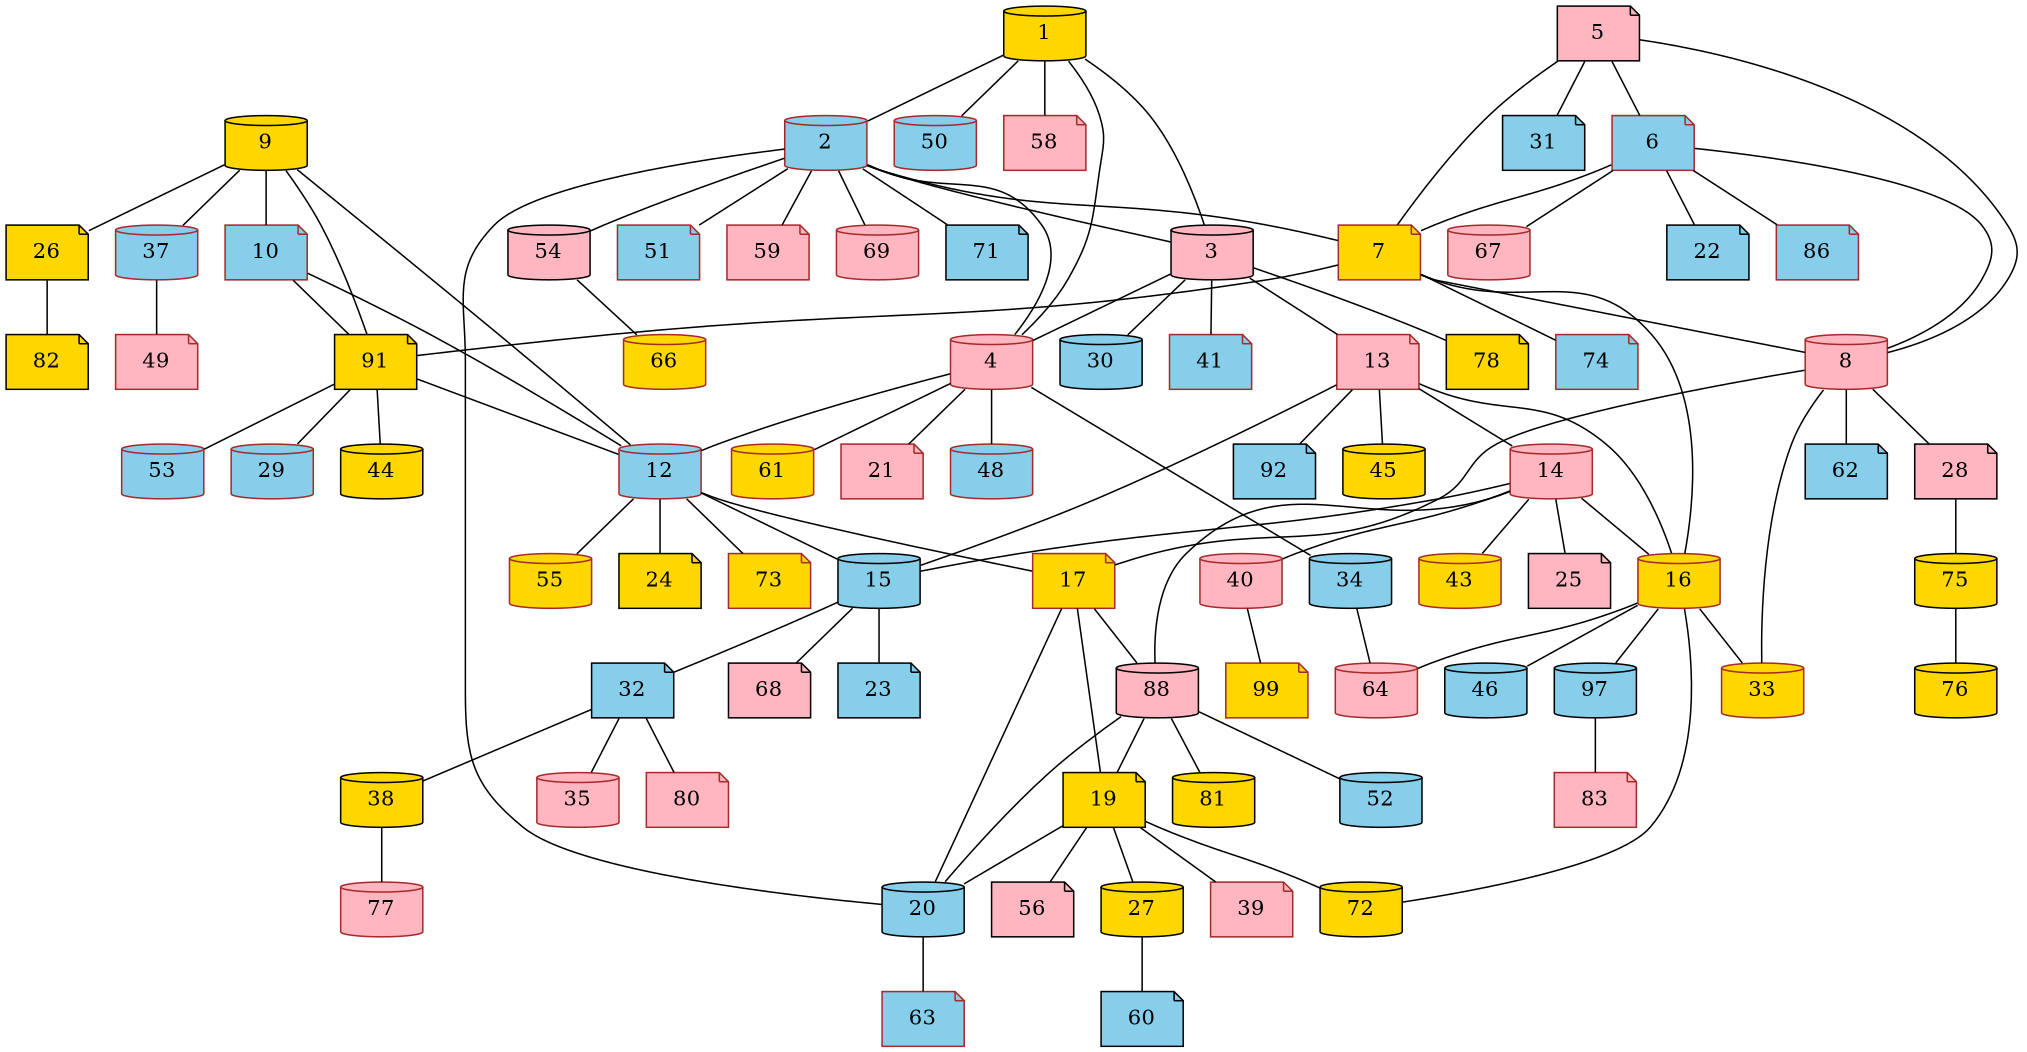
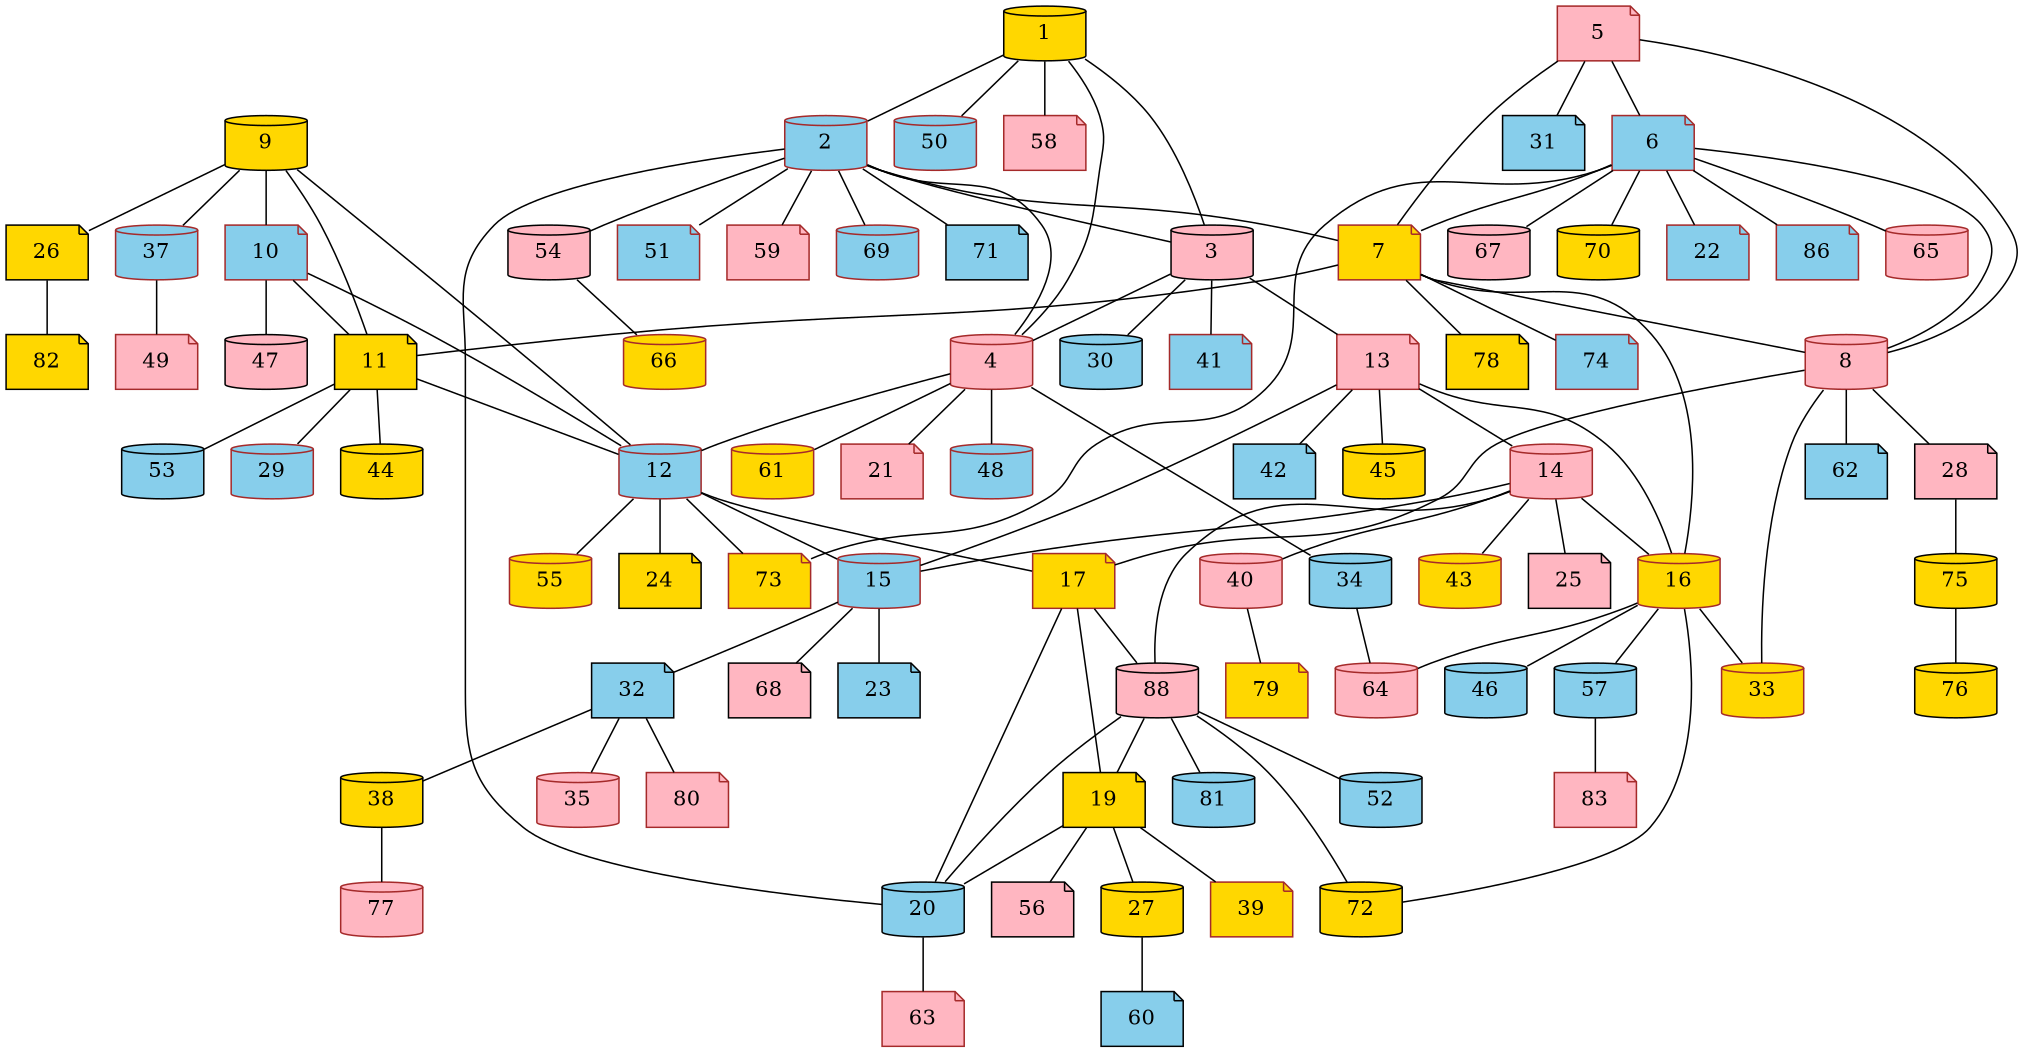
  graph {
    node [color=brown fillcolor=skyblue shape=cylinder style=filled]
    1 [color=black fillcolor=gold]
    2
    3 [color=black fillcolor=lightpink]
    4 [fillcolor=lightpink]
    50
    58 [fillcolor=lightpink shape=note]
    7 [fillcolor=gold shape=note]
    20 [color=black]
    51 [shape=note]
    54 [color=black fillcolor=lightpink]
    59 [fillcolor=lightpink shape=note]
-   69 [fillcolor=lightpink]
+   69
    71 [color=black shape=note]
    13 [fillcolor=lightpink shape=note]
    30 [color=black]
    41 [shape=note]
    78 [color=black fillcolor=gold shape=note]
    12
    21 [fillcolor=lightpink shape=note]
    34 [color=black]
    48
    61 [fillcolor=gold]
    8 [fillcolor=lightpink]
-   11 [color=black fillcolor=gold shape=note label=91]
+   11 [color=black fillcolor=gold shape=note]
    16 [fillcolor=gold]
    74 [shape=note]
-   63 [shape=note]
+   63 [fillcolor=lightpink shape=note]
    66 [fillcolor=gold]
-   15 [color=black]
+   15
    14 [fillcolor=lightpink]
-   42 [color=black shape=note label=92]
+   42 [color=black shape=note]
    45 [color=black fillcolor=gold]
    73 [fillcolor=gold shape=note]
    17 [fillcolor=gold shape=note]
    24 [color=black fillcolor=gold shape=note]
    55 [fillcolor=gold]
    64 [fillcolor=lightpink]
-   5 [color=black fillcolor=lightpink shape=note]
+   5 [fillcolor=lightpink shape=note]
    6 [shape=note]
    31 [color=black shape=note]
-   22 [color=black shape=note]
+   22 [shape=note]
    n42 [label=86 shape=note]
-   67 [fillcolor=lightpink]
+   65 [fillcolor=lightpink]
+   67 [color=black fillcolor=lightpink]
+   70 [color=black fillcolor=gold]
    28 [color=black fillcolor=lightpink shape=note]
    33 [fillcolor=gold]
    62 [color=black shape=note]
    29
    44 [color=black fillcolor=gold]
-   53
+   53 [color=black]
    46 [color=black]
-   57 [color=black label=97]
+   57 [color=black]
    72 [color=black fillcolor=gold]
    n55 [color=black fillcolor=lightpink label=88]
    19 [color=black fillcolor=gold shape=note]
    75 [color=black fillcolor=gold]
    9 [color=black fillcolor=gold]
    10 [shape=note]
    26 [color=black fillcolor=gold shape=note]
    37
+   47 [color=black fillcolor=lightpink]
    82 [color=black fillcolor=gold shape=note]
    49 [fillcolor=lightpink shape=note]
    23 [color=black shape=note]
    32 [color=black shape=note]
    68 [color=black fillcolor=lightpink shape=note]
    25 [color=black fillcolor=lightpink shape=note]
    40 [fillcolor=lightpink]
    43 [fillcolor=gold]
    52 [color=black]
-   81 [color=black fillcolor=gold]
-   79 [fillcolor=gold shape=note label=99]
+   81 [color=black]
+   79 [fillcolor=gold shape=note]
    35 [fillcolor=lightpink]
    38 [color=black fillcolor=gold]
    80 [fillcolor=lightpink shape=note]
    83 [fillcolor=lightpink shape=note]
    27 [color=black fillcolor=gold]
-   39 [fillcolor=lightpink shape=note]
+   39 [fillcolor=gold shape=note]
    56 [color=black fillcolor=lightpink shape=note]
    60 [color=black shape=note]
    76 [color=black fillcolor=gold]
    77 [fillcolor=lightpink]
    1 -- 2
    1 -- 3
    1 -- 4
    1 -- 50
    1 -- 58
    2 -- 3
    2 -- 4
    2 -- 7
    2 -- 20
    2 -- 51
    2 -- 54
    2 -- 59
    2 -- 69
    2 -- 71
    3 -- 4
    3 -- 13
    3 -- 30
    3 -- 41
-   3 -- 78
+   7 -- 78
    4 -- 12
    4 -- 21
    4 -- 34
    4 -- 48
    4 -- 61
    7 -- 8
    7 -- 11
    7 -- 16
    7 -- 74
    20 -- 63
    54 -- 66
    13 -- 16
    13 -- 15
    13 -- 14
    13 -- 42
    13 -- 45
    12 -- 15
    12 -- 73
    12 -- 17
    12 -- 24
    12 -- 55
    34 -- 64
    8 -- 17
    8 -- 28
    8 -- 33
    8 -- 62
    11 -- 12
    11 -- 29
    11 -- 44
    11 -- 53
    16 -- 64
    16 -- 33
    16 -- 46
    16 -- 57
    16 -- 72
    15 -- 23
    15 -- 32
    15 -- 68
    14 -- 16
    14 -- 15
    14 -- n55
    14 -- 25
    14 -- 40
    14 -- 43
    17 -- 20
    17 -- n55
    17 -- 19
    5 -- 7
    5 -- 8
    5 -- 6
    5 -- 31
    6 -- 7
    6 -- 8
+   6 -- 73
    6 -- 22
    6 -- n42
+   6 -- 65
    6 -- 67
+   6 -- 70
    28 -- 75
    57 -- 83
    n55 -- 20
-   19 -- 72
+   n55 -- 72
    n55 -- 19
    n55 -- 52
    n55 -- 81
    19 -- 20
    19 -- 27
    19 -- 39
    19 -- 56
    75 -- 76
    9 -- 12
    9 -- 11
    9 -- 10
    9 -- 26
    9 -- 37
    10 -- 12
    10 -- 11
+   10 -- 47
    26 -- 82
    37 -- 49
    32 -- 35
    32 -- 38
    32 -- 80
    40 -- 79
    38 -- 77
    27 -- 60
  }
